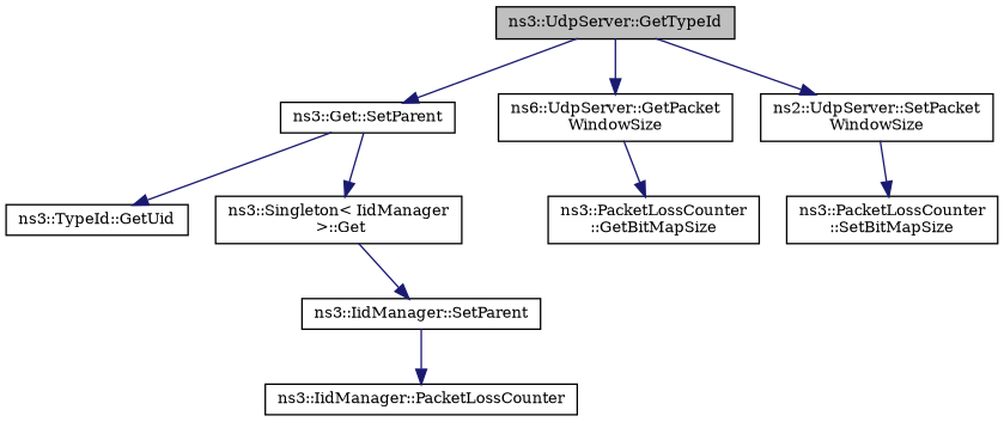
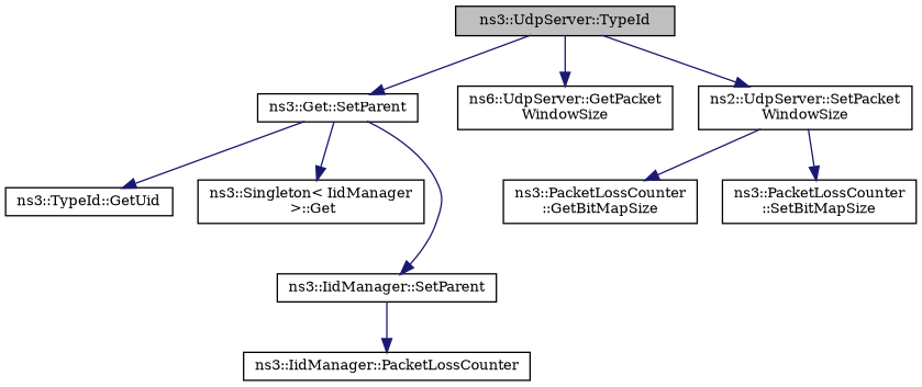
  digraph {
    fontname="DejaVu Serif"
    rankdir=TB
    node [color=black fillcolor=white fontname="DejaVu Serif" fontsize=10 shape=record style=filled]
    edge [color=midnightblue fontname="DejaVu Serif" fontsize=10 labelfontname=Helvetica labelfontsize=10 style=solid]
-   n1 [fillcolor=grey75 fontcolor=black height=0.2 label="ns3::UdpServer::GetTypeId" width=0.4]
+   n1 [fillcolor=grey75 fontcolor=black height=0.2 label="ns3::UdpServer::TypeId" width=0.4]
    n2 [height=0.2 label="ns3::Get::SetParent" width=0.4]
    n3 [height=0.2 label="ns6::UdpServer::GetPacket\lWindowSize" width=0.4]
    n4 [height=0.2 label="ns2::UdpServer::SetPacket\lWindowSize" width=0.4]
    n5 [height=0.2 label="ns3::TypeId::GetUid" width=0.4]
    n6 [height=0.2 label="ns3::Singleton\< IidManager\l \>::Get" width=0.4]
    n7 [height=0.2 label="ns3::IidManager::SetParent" width=0.4]
    n8 [height=0.2 label="ns3::PacketLossCounter\l::GetBitMapSize" width=0.4]
    n9 [height=0.2 label="ns3::PacketLossCounter\l::SetBitMapSize" width=0.4]
    n10 [height=0.2 label="ns3::IidManager::PacketLossCounter" width=0.4]
    n1 -> n2
    n1 -> n3
    n1 -> n4
    n2 -> n5
    n2 -> n6
-   n6 -> n7
-   n3 -> n8
+   n2 -> n7
+   n4 -> n8
    n4 -> n9
    n7 -> n10
  }
